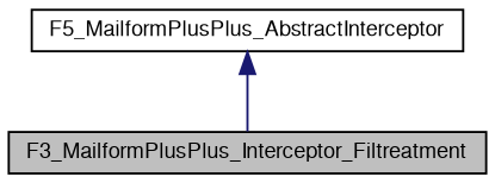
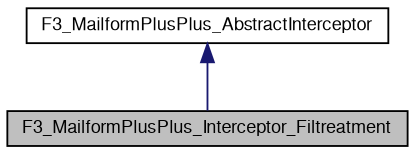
  digraph {
    node [color=black fontname=FreeSans fontsize=10 shape=record style=filled]
    n1 [fillcolor=grey75 fontcolor=black height=0.2 label=F3_MailformPlusPlus_Interceptor_Filtreatment width=0.4]
-   n2 [fillcolor=white height=0.2 label=F5_MailformPlusPlus_AbstractInterceptor width=0.4]
+   n2 [fillcolor=white height=0.2 label=F3_MailformPlusPlus_AbstractInterceptor width=0.4]
    n2 -> n1 [color=midnightblue dir=back fontname=FreeSans fontsize=10 labelfontname=FreeSans labelfontsize=10 style=solid]
  }
